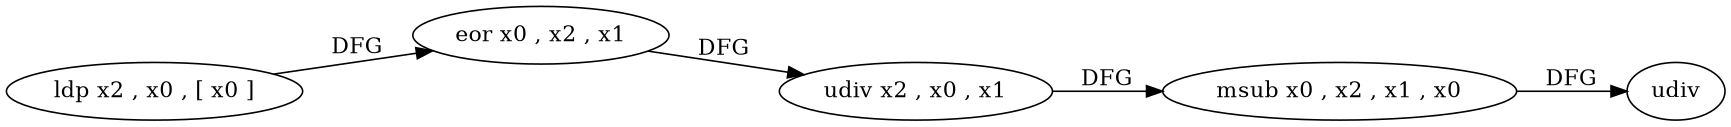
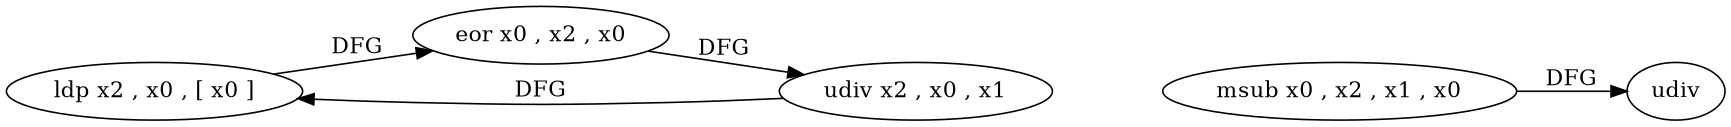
  digraph {
    rankdir=LR
    n1 [label="ldp x2 , x0 , [ x0 ]"]
-   n2 [label="eor x0 , x2 , x1"]
+   n2 [label="eor x0 , x2 , x0"]
    n3 [label="udiv x2 , x0 , x1"]
    n4 [label="msub x0 , x2 , x1 , x0"]
    n5 [label=udiv]
    n1 -> n2 [label=DFG]
    n2 -> n3 [label=DFG]
-   n3 -> n4 [label=DFG]
+   n3 -> n1 [label=DFG]
    n4 -> n5 [label=DFG]
  }
